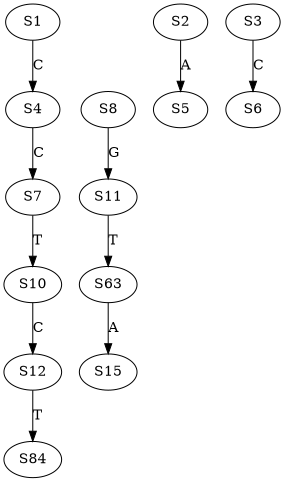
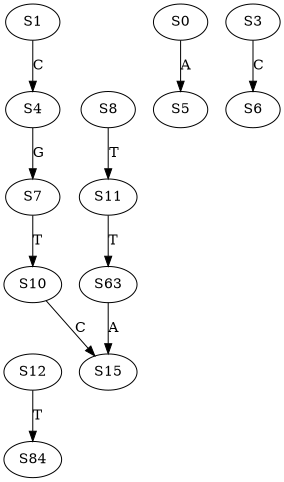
  strict digraph {
    fontname="DejaVu Serif"
    node [fontname="DejaVu Serif"]
    edge [fontname="DejaVu Serif"]
    S1
    S4
-   S2
+   S2 [label=S0]
    S5
    S3
    S6
    S7
    S10
    S8
    S11
    S12
    n12 [label=S63]
    n13 [label=S84]
    S15
    S1 -> S4 [label=C]
-   S4 -> S7 [label=C]
+   S4 -> S7 [label=G]
    S2 -> S5 [label=A]
    S3 -> S6 [label=C]
    S7 -> S10 [label=T]
-   S10 -> S12 [label=C]
-   S8 -> S11 [label=G]
+   S10 -> S15 [label=C]
+   S8 -> S11 [label=T]
    S11 -> n12 [label=T]
    S12 -> n13 [label=T]
    n12 -> S15 [label=A]
  }
